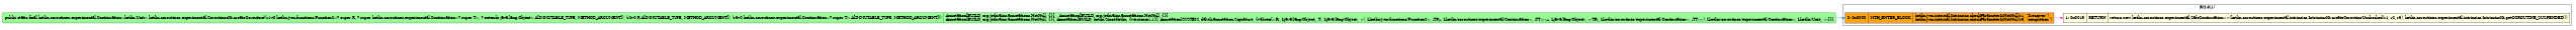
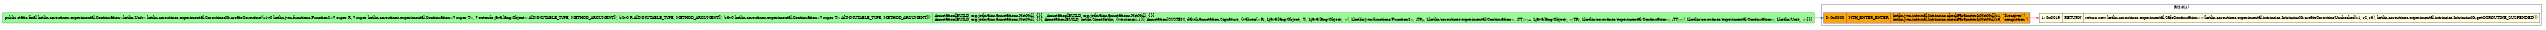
  digraph {
    rankdir=LR
    node [shape=record style=filled]
-   n1 [color=blue label="{0\:\ 0x0000|MTH_ENTER_BLOCK\l|kotlin.jvm.internal.Intrinsics.checkParameterIsNotNull(r1, \"$receiver\")\lkotlin.jvm.internal.Intrinsics.checkParameterIsNotNull(r3, \"completion\")\l}" fillcolor=orange]
+   n1 [color=blue label="{0\:\ 0x0000|MTH_ENTER_ENTER\l|kotlin.jvm.internal.Intrinsics.checkParameterIsNotNull(r1, \"$receiver\")\lkotlin.jvm.internal.Intrinsics.checkParameterIsNotNull(r3, \"completion\")\l}" fillcolor=orange]
    n2 [color=black label="{1\:\ 0x0019|RETURN\l|return new kotlin.coroutines.experimental.SafeContinuation\<\>(kotlin.coroutines.experimental.intrinsics.IntrinsicsKt.createCoroutineUnchecked(r1, r2, r3), kotlin.coroutines.experimental.intrinsics.IntrinsicsKt.getCOROUTINE_SUSPENDED())\l}" fillcolor=lightyellow]
    n3 [label="{public static final kotlin.coroutines.experimental.Continuation\<kotlin.Unit\> kotlin.coroutines.experimental.CoroutinesKt.createCoroutine((r1v0 kotlin.jvm.functions.Function2\<? super R, ? super kotlin.coroutines.experimental.Continuation\<? super T\>, ? extends java.lang.Object\> A[IMMUTABLE_TYPE, METHOD_ARGUMENT]), (r2v0 R A[IMMUTABLE_TYPE, METHOD_ARGUMENT]), (r3v0 kotlin.coroutines.experimental.Continuation\<? super T\> A[IMMUTABLE_TYPE, METHOD_ARGUMENT]))  | Annotation[BUILD, org.jetbrains.annotations.NotNull, \{\}], , Annotation[BUILD, org.jetbrains.annotations.NotNull, \{\}]\lAnnotation[BUILD, org.jetbrains.annotations.NotNull, \{\}], Annotation[BUILD, kotlin.SinceKotlin, \{version=1.1\}], Annotation[SYSTEM, dalvik.annotation.Signature, \{value=[\<R:, Ljava\/lang\/Object;, T:, Ljava\/lang\/Object;, \>(, Lkotlin\/jvm\/functions\/Function2\<, \-TR;\-, Lkotlin\/coroutines\/experimental\/Continuation\<, \-TT;\>;+, Ljava\/lang\/Object;, \>;TR;, Lkotlin\/coroutines\/experimental\/Continuation\<, \-TT;\>;), Lkotlin\/coroutines\/experimental\/Continuation\<, Lkotlin\/Unit;, \>;]\}]\l}" fillcolor=palegreen color=darkgreen]
    subgraph cluster_1 {
      label="R(2:0|1)"
      n1
      n2
    }
    n1 -> n2 [color=deeppink]
    n3 -> n1 [color=teal]
  }
